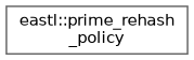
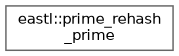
  digraph {
    rankdir=LR
-   n1 [color=grey40 fillcolor=white fontname=Helvetica fontsize=10 height=0.2 label="eastl::prime_rehash\l_policy" shape=box style=filled width=0.4]
+   n1 [color=grey40 fillcolor=white fontname=Helvetica fontsize=10 height=0.2 label="eastl::prime_rehash\l_prime" shape=box style=filled width=0.4]
  }
